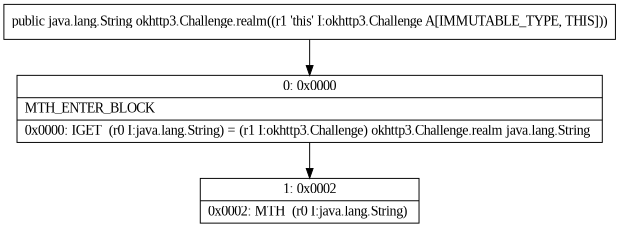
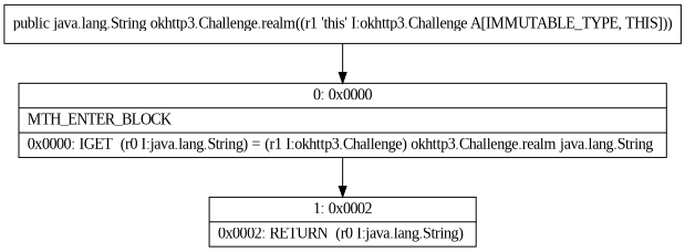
  digraph {
    fontname="Liberation Serif"
    node [shape=record fontname="Liberation Serif"]
    edge [fontname="Liberation Serif"]
    n1 [label="{0\:\ 0x0000|MTH_ENTER_BLOCK\l|0x0000: IGET  (r0 I:java.lang.String) = (r1 I:okhttp3.Challenge) okhttp3.Challenge.realm java.lang.String \l}"]
-   n2 [label="{1\:\ 0x0002|0x0002: MTH  (r0 I:java.lang.String) \l}"]
+   n2 [label="{1\:\ 0x0002|0x0002: RETURN  (r0 I:java.lang.String) \l}"]
    n3 [label="{public java.lang.String okhttp3.Challenge.realm((r1 'this' I:okhttp3.Challenge A[IMMUTABLE_TYPE, THIS])) }"]
    n1 -> n2
    n3 -> n1
  }
